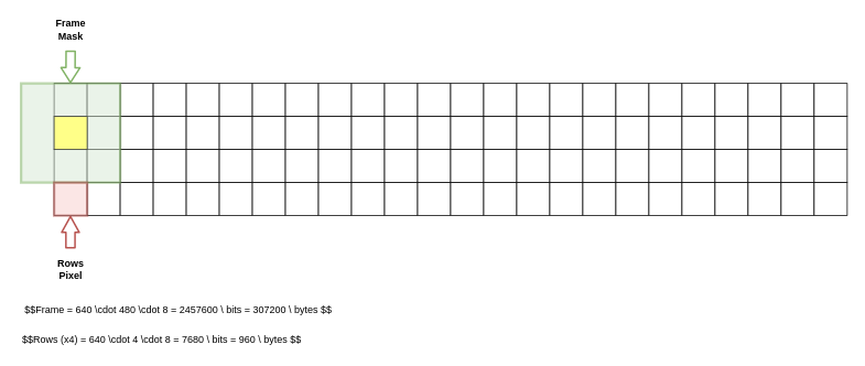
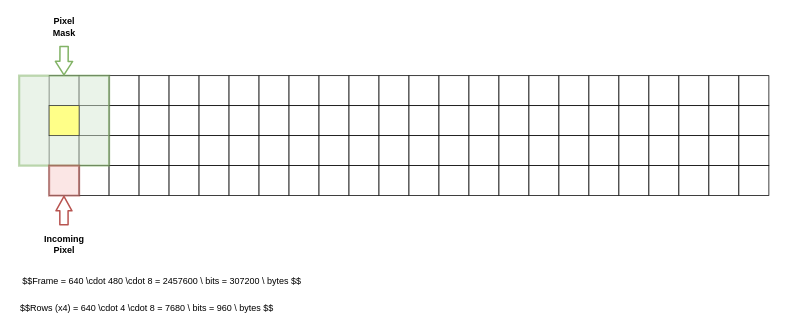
  <mxCell id="0" />
  <mxCell id="1" parent="0" />
  <mxCell id="2" value="" style="rounded=0;whiteSpace=wrap;html=1;" parent="1" vertex="1"><mxGeometry x="65" y="100" width="40" height="40" as="geometry" /></mxCell>
  <mxCell id="3" value="" style="rounded=0;whiteSpace=wrap;html=1;" parent="1" vertex="1"><mxGeometry x="105" y="100" width="40" height="40" as="geometry" /></mxCell>
  <mxCell id="4" value="" style="rounded=0;whiteSpace=wrap;html=1;" parent="1" vertex="1"><mxGeometry x="145" y="100" width="40" height="40" as="geometry" /></mxCell>
  <mxCell id="5" value="" style="rounded=0;whiteSpace=wrap;html=1;" parent="1" vertex="1"><mxGeometry x="185" y="100" width="40" height="40" as="geometry" /></mxCell>
  <mxCell id="6" value="" style="rounded=0;whiteSpace=wrap;html=1;" parent="1" vertex="1"><mxGeometry x="225" y="100" width="40" height="40" as="geometry" /></mxCell>
  <mxCell id="7" value="" style="rounded=0;whiteSpace=wrap;html=1;" parent="1" vertex="1"><mxGeometry x="265" y="100" width="40" height="40" as="geometry" /></mxCell>
  <mxCell id="8" value="" style="rounded=0;whiteSpace=wrap;html=1;" parent="1" vertex="1"><mxGeometry x="305" y="100" width="40" height="40" as="geometry" /></mxCell>
  <mxCell id="9" value="" style="rounded=0;whiteSpace=wrap;html=1;" parent="1" vertex="1"><mxGeometry x="345" y="100" width="40" height="40" as="geometry" /></mxCell>
  <mxCell id="10" value="" style="rounded=0;whiteSpace=wrap;html=1;" parent="1" vertex="1"><mxGeometry x="385" y="100" width="40" height="40" as="geometry" /></mxCell>
  <mxCell id="11" value="" style="rounded=0;whiteSpace=wrap;html=1;" parent="1" vertex="1"><mxGeometry x="425" y="100" width="40" height="40" as="geometry" /></mxCell>
  <mxCell id="12" value="" style="rounded=0;whiteSpace=wrap;html=1;" parent="1" vertex="1"><mxGeometry x="465" y="100" width="40" height="40" as="geometry" /></mxCell>
  <mxCell id="13" value="" style="rounded=0;whiteSpace=wrap;html=1;" parent="1" vertex="1"><mxGeometry x="505" y="100" width="40" height="40" as="geometry" /></mxCell>
  <mxCell id="14" value="" style="rounded=0;whiteSpace=wrap;html=1;" parent="1" vertex="1"><mxGeometry x="545" y="100" width="40" height="40" as="geometry" /></mxCell>
  <mxCell id="15" value="" style="rounded=0;whiteSpace=wrap;html=1;" parent="1" vertex="1"><mxGeometry x="585" y="100" width="40" height="40" as="geometry" /></mxCell>
  <mxCell id="16" value="" style="rounded=0;whiteSpace=wrap;html=1;" parent="1" vertex="1"><mxGeometry x="625" y="100" width="40" height="40" as="geometry" /></mxCell>
  <mxCell id="17" value="" style="rounded=0;whiteSpace=wrap;html=1;" parent="1" vertex="1"><mxGeometry x="665" y="100" width="40" height="40" as="geometry" /></mxCell>
  <mxCell id="18" value="" style="rounded=0;whiteSpace=wrap;html=1;" parent="1" vertex="1"><mxGeometry x="705" y="100" width="40" height="40" as="geometry" /></mxCell>
  <mxCell id="19" value="" style="rounded=0;whiteSpace=wrap;html=1;" parent="1" vertex="1"><mxGeometry x="745" y="100" width="40" height="40" as="geometry" /></mxCell>
  <mxCell id="20" value="" style="rounded=0;whiteSpace=wrap;html=1;" parent="1" vertex="1"><mxGeometry x="785" y="100" width="40" height="40" as="geometry" /></mxCell>
  <mxCell id="21" value="" style="rounded=0;whiteSpace=wrap;html=1;" parent="1" vertex="1"><mxGeometry x="825" y="100" width="40" height="40" as="geometry" /></mxCell>
  <mxCell id="22" value="" style="rounded=0;whiteSpace=wrap;html=1;" parent="1" vertex="1"><mxGeometry x="865" y="100" width="40" height="40" as="geometry" /></mxCell>
  <mxCell id="23" value="" style="rounded=0;whiteSpace=wrap;html=1;" parent="1" vertex="1"><mxGeometry x="905" y="100" width="40" height="40" as="geometry" /></mxCell>
  <mxCell id="24" value="" style="rounded=0;whiteSpace=wrap;html=1;" parent="1" vertex="1"><mxGeometry x="945" y="100" width="40" height="40" as="geometry" /></mxCell>
  <mxCell id="25" value="" style="rounded=0;whiteSpace=wrap;html=1;" parent="1" vertex="1"><mxGeometry x="985" y="100" width="40" height="40" as="geometry" /></mxCell>
  <mxCell id="26" value="" style="rounded=0;whiteSpace=wrap;html=1;" parent="1" vertex="1"><mxGeometry x="65" y="140" width="40" height="40" as="geometry" /></mxCell>
  <mxCell id="27" value="" style="rounded=0;whiteSpace=wrap;html=1;" parent="1" vertex="1"><mxGeometry x="105" y="140" width="40" height="40" as="geometry" /></mxCell>
  <mxCell id="28" value="" style="rounded=0;whiteSpace=wrap;html=1;" parent="1" vertex="1"><mxGeometry x="145" y="140" width="40" height="40" as="geometry" /></mxCell>
  <mxCell id="29" value="" style="rounded=0;whiteSpace=wrap;html=1;" parent="1" vertex="1"><mxGeometry x="185" y="140" width="40" height="40" as="geometry" /></mxCell>
  <mxCell id="30" value="" style="rounded=0;whiteSpace=wrap;html=1;" parent="1" vertex="1"><mxGeometry x="225" y="140" width="40" height="40" as="geometry" /></mxCell>
  <mxCell id="31" value="" style="rounded=0;whiteSpace=wrap;html=1;" parent="1" vertex="1"><mxGeometry x="265" y="140" width="40" height="40" as="geometry" /></mxCell>
  <mxCell id="32" value="" style="rounded=0;whiteSpace=wrap;html=1;" parent="1" vertex="1"><mxGeometry x="305" y="140" width="40" height="40" as="geometry" /></mxCell>
  <mxCell id="33" value="" style="rounded=0;whiteSpace=wrap;html=1;" parent="1" vertex="1"><mxGeometry x="345" y="140" width="40" height="40" as="geometry" /></mxCell>
  <mxCell id="34" value="" style="rounded=0;whiteSpace=wrap;html=1;" parent="1" vertex="1"><mxGeometry x="385" y="140" width="40" height="40" as="geometry" /></mxCell>
  <mxCell id="35" value="" style="rounded=0;whiteSpace=wrap;html=1;" parent="1" vertex="1"><mxGeometry x="425" y="140" width="40" height="40" as="geometry" /></mxCell>
  <mxCell id="36" value="" style="rounded=0;whiteSpace=wrap;html=1;" parent="1" vertex="1"><mxGeometry x="465" y="140" width="40" height="40" as="geometry" /></mxCell>
  <mxCell id="37" value="" style="rounded=0;whiteSpace=wrap;html=1;" parent="1" vertex="1"><mxGeometry x="505" y="140" width="40" height="40" as="geometry" /></mxCell>
  <mxCell id="38" value="" style="rounded=0;whiteSpace=wrap;html=1;" parent="1" vertex="1"><mxGeometry x="545" y="140" width="40" height="40" as="geometry" /></mxCell>
  <mxCell id="39" value="" style="rounded=0;whiteSpace=wrap;html=1;" parent="1" vertex="1"><mxGeometry x="585" y="140" width="40" height="40" as="geometry" /></mxCell>
  <mxCell id="40" value="" style="rounded=0;whiteSpace=wrap;html=1;" parent="1" vertex="1"><mxGeometry x="625" y="140" width="40" height="40" as="geometry" /></mxCell>
  <mxCell id="41" value="" style="rounded=0;whiteSpace=wrap;html=1;" parent="1" vertex="1"><mxGeometry x="665" y="140" width="40" height="40" as="geometry" /></mxCell>
  <mxCell id="42" value="" style="rounded=0;whiteSpace=wrap;html=1;" parent="1" vertex="1"><mxGeometry x="705" y="140" width="40" height="40" as="geometry" /></mxCell>
  <mxCell id="43" value="" style="rounded=0;whiteSpace=wrap;html=1;" parent="1" vertex="1"><mxGeometry x="745" y="140" width="40" height="40" as="geometry" /></mxCell>
  <mxCell id="44" value="" style="rounded=0;whiteSpace=wrap;html=1;" parent="1" vertex="1"><mxGeometry x="785" y="140" width="40" height="40" as="geometry" /></mxCell>
  <mxCell id="45" value="" style="rounded=0;whiteSpace=wrap;html=1;" parent="1" vertex="1"><mxGeometry x="825" y="140" width="40" height="40" as="geometry" /></mxCell>
  <mxCell id="46" value="" style="rounded=0;whiteSpace=wrap;html=1;" parent="1" vertex="1"><mxGeometry x="865" y="140" width="40" height="40" as="geometry" /></mxCell>
  <mxCell id="47" value="" style="rounded=0;whiteSpace=wrap;html=1;" parent="1" vertex="1"><mxGeometry x="905" y="140" width="40" height="40" as="geometry" /></mxCell>
  <mxCell id="48" value="" style="rounded=0;whiteSpace=wrap;html=1;" parent="1" vertex="1"><mxGeometry x="945" y="140" width="40" height="40" as="geometry" /></mxCell>
  <mxCell id="49" value="" style="rounded=0;whiteSpace=wrap;html=1;" parent="1" vertex="1"><mxGeometry x="985" y="140" width="40" height="40" as="geometry" /></mxCell>
  <mxCell id="50" value="" style="rounded=0;whiteSpace=wrap;html=1;" parent="1" vertex="1"><mxGeometry x="65" y="180" width="40" height="40" as="geometry" /></mxCell>
  <mxCell id="51" value="" style="rounded=0;whiteSpace=wrap;html=1;" parent="1" vertex="1"><mxGeometry x="105" y="180" width="40" height="40" as="geometry" /></mxCell>
  <mxCell id="52" value="" style="rounded=0;whiteSpace=wrap;html=1;" parent="1" vertex="1"><mxGeometry x="145" y="180" width="40" height="40" as="geometry" /></mxCell>
  <mxCell id="53" value="" style="rounded=0;whiteSpace=wrap;html=1;" parent="1" vertex="1"><mxGeometry x="185" y="180" width="40" height="40" as="geometry" /></mxCell>
  <mxCell id="54" value="" style="rounded=0;whiteSpace=wrap;html=1;" parent="1" vertex="1"><mxGeometry x="225" y="180" width="40" height="40" as="geometry" /></mxCell>
  <mxCell id="55" value="" style="rounded=0;whiteSpace=wrap;html=1;" parent="1" vertex="1"><mxGeometry x="265" y="180" width="40" height="40" as="geometry" /></mxCell>
  <mxCell id="56" value="" style="rounded=0;whiteSpace=wrap;html=1;" parent="1" vertex="1"><mxGeometry x="305" y="180" width="40" height="40" as="geometry" /></mxCell>
  <mxCell id="57" value="" style="rounded=0;whiteSpace=wrap;html=1;" parent="1" vertex="1"><mxGeometry x="345" y="180" width="40" height="40" as="geometry" /></mxCell>
  <mxCell id="58" value="" style="rounded=0;whiteSpace=wrap;html=1;" parent="1" vertex="1"><mxGeometry x="385" y="180" width="40" height="40" as="geometry" /></mxCell>
  <mxCell id="59" value="" style="rounded=0;whiteSpace=wrap;html=1;" parent="1" vertex="1"><mxGeometry x="425" y="180" width="40" height="40" as="geometry" /></mxCell>
  <mxCell id="60" value="" style="rounded=0;whiteSpace=wrap;html=1;" parent="1" vertex="1"><mxGeometry x="465" y="180" width="40" height="40" as="geometry" /></mxCell>
  <mxCell id="61" value="" style="rounded=0;whiteSpace=wrap;html=1;" parent="1" vertex="1"><mxGeometry x="505" y="180" width="40" height="40" as="geometry" /></mxCell>
  <mxCell id="62" value="" style="rounded=0;whiteSpace=wrap;html=1;" parent="1" vertex="1"><mxGeometry x="545" y="180" width="40" height="40" as="geometry" /></mxCell>
  <mxCell id="63" value="" style="rounded=0;whiteSpace=wrap;html=1;" parent="1" vertex="1"><mxGeometry x="585" y="180" width="40" height="40" as="geometry" /></mxCell>
  <mxCell id="64" value="" style="rounded=0;whiteSpace=wrap;html=1;" parent="1" vertex="1"><mxGeometry x="625" y="180" width="40" height="40" as="geometry" /></mxCell>
  <mxCell id="65" value="" style="rounded=0;whiteSpace=wrap;html=1;" parent="1" vertex="1"><mxGeometry x="665" y="180" width="40" height="40" as="geometry" /></mxCell>
  <mxCell id="66" value="" style="rounded=0;whiteSpace=wrap;html=1;" parent="1" vertex="1"><mxGeometry x="705" y="180" width="40" height="40" as="geometry" /></mxCell>
  <mxCell id="67" value="" style="rounded=0;whiteSpace=wrap;html=1;" parent="1" vertex="1"><mxGeometry x="745" y="180" width="40" height="40" as="geometry" /></mxCell>
  <mxCell id="68" value="" style="rounded=0;whiteSpace=wrap;html=1;" parent="1" vertex="1"><mxGeometry x="785" y="180" width="40" height="40" as="geometry" /></mxCell>
  <mxCell id="69" value="" style="rounded=0;whiteSpace=wrap;html=1;" parent="1" vertex="1"><mxGeometry x="825" y="180" width="40" height="40" as="geometry" /></mxCell>
  <mxCell id="70" value="" style="rounded=0;whiteSpace=wrap;html=1;" parent="1" vertex="1"><mxGeometry x="865" y="180" width="40" height="40" as="geometry" /></mxCell>
  <mxCell id="71" value="" style="rounded=0;whiteSpace=wrap;html=1;" parent="1" vertex="1"><mxGeometry x="905" y="180" width="40" height="40" as="geometry" /></mxCell>
  <mxCell id="72" value="" style="rounded=0;whiteSpace=wrap;html=1;" parent="1" vertex="1"><mxGeometry x="945" y="180" width="40" height="40" as="geometry" /></mxCell>
  <mxCell id="73" value="" style="rounded=0;whiteSpace=wrap;html=1;" parent="1" vertex="1"><mxGeometry x="985" y="180" width="40" height="40" as="geometry" /></mxCell>
  <mxCell id="74" value="" style="rounded=0;whiteSpace=wrap;html=1;" parent="1" vertex="1"><mxGeometry x="65" y="220" width="40" height="40" as="geometry" /></mxCell>
  <mxCell id="75" value="" style="rounded=0;whiteSpace=wrap;html=1;" parent="1" vertex="1"><mxGeometry x="105" y="220" width="40" height="40" as="geometry" /></mxCell>
  <mxCell id="76" value="" style="rounded=0;whiteSpace=wrap;html=1;" parent="1" vertex="1"><mxGeometry x="145" y="220" width="40" height="40" as="geometry" /></mxCell>
  <mxCell id="77" value="" style="rounded=0;whiteSpace=wrap;html=1;" parent="1" vertex="1"><mxGeometry x="185" y="220" width="40" height="40" as="geometry" /></mxCell>
  <mxCell id="78" value="" style="rounded=0;whiteSpace=wrap;html=1;" parent="1" vertex="1"><mxGeometry x="225" y="220" width="40" height="40" as="geometry" /></mxCell>
  <mxCell id="79" value="" style="rounded=0;whiteSpace=wrap;html=1;" parent="1" vertex="1"><mxGeometry x="265" y="220" width="40" height="40" as="geometry" /></mxCell>
  <mxCell id="80" value="" style="rounded=0;whiteSpace=wrap;html=1;" parent="1" vertex="1"><mxGeometry x="305" y="220" width="40" height="40" as="geometry" /></mxCell>
  <mxCell id="81" value="" style="rounded=0;whiteSpace=wrap;html=1;" parent="1" vertex="1"><mxGeometry x="345" y="220" width="40" height="40" as="geometry" /></mxCell>
  <mxCell id="82" value="" style="rounded=0;whiteSpace=wrap;html=1;" parent="1" vertex="1"><mxGeometry x="385" y="220" width="40" height="40" as="geometry" /></mxCell>
  <mxCell id="83" value="" style="rounded=0;whiteSpace=wrap;html=1;" parent="1" vertex="1"><mxGeometry x="425" y="220" width="40" height="40" as="geometry" /></mxCell>
  <mxCell id="84" value="" style="rounded=0;whiteSpace=wrap;html=1;" parent="1" vertex="1"><mxGeometry x="465" y="220" width="40" height="40" as="geometry" /></mxCell>
  <mxCell id="85" value="" style="rounded=0;whiteSpace=wrap;html=1;" parent="1" vertex="1"><mxGeometry x="505" y="220" width="40" height="40" as="geometry" /></mxCell>
  <mxCell id="86" value="" style="rounded=0;whiteSpace=wrap;html=1;" parent="1" vertex="1"><mxGeometry x="545" y="220" width="40" height="40" as="geometry" /></mxCell>
  <mxCell id="87" value="" style="rounded=0;whiteSpace=wrap;html=1;" parent="1" vertex="1"><mxGeometry x="585" y="220" width="40" height="40" as="geometry" /></mxCell>
  <mxCell id="88" value="" style="rounded=0;whiteSpace=wrap;html=1;" parent="1" vertex="1"><mxGeometry x="625" y="220" width="40" height="40" as="geometry" /></mxCell>
  <mxCell id="89" value="" style="rounded=0;whiteSpace=wrap;html=1;" parent="1" vertex="1"><mxGeometry x="665" y="220" width="40" height="40" as="geometry" /></mxCell>
  <mxCell id="90" value="" style="rounded=0;whiteSpace=wrap;html=1;" parent="1" vertex="1"><mxGeometry x="705" y="220" width="40" height="40" as="geometry" /></mxCell>
  <mxCell id="91" value="" style="rounded=0;whiteSpace=wrap;html=1;" parent="1" vertex="1"><mxGeometry x="745" y="220" width="40" height="40" as="geometry" /></mxCell>
  <mxCell id="92" value="" style="rounded=0;whiteSpace=wrap;html=1;" parent="1" vertex="1"><mxGeometry x="785" y="220" width="40" height="40" as="geometry" /></mxCell>
  <mxCell id="93" value="" style="rounded=0;whiteSpace=wrap;html=1;" parent="1" vertex="1"><mxGeometry x="825" y="220" width="40" height="40" as="geometry" /></mxCell>
  <mxCell id="94" value="" style="rounded=0;whiteSpace=wrap;html=1;" parent="1" vertex="1"><mxGeometry x="865" y="220" width="40" height="40" as="geometry" /></mxCell>
  <mxCell id="95" value="" style="rounded=0;whiteSpace=wrap;html=1;" parent="1" vertex="1"><mxGeometry x="905" y="220" width="40" height="40" as="geometry" /></mxCell>
  <mxCell id="96" value="" style="rounded=0;whiteSpace=wrap;html=1;" parent="1" vertex="1"><mxGeometry x="945" y="220" width="40" height="40" as="geometry" /></mxCell>
  <mxCell id="97" value="" style="rounded=0;whiteSpace=wrap;html=1;" parent="1" vertex="1"><mxGeometry x="985" y="220" width="40" height="40" as="geometry" /></mxCell>
  <mxCell id="98" value="" style="whiteSpace=wrap;html=1;aspect=fixed;fillColor=#d5e8d4;strokeWidth=3;strokeColor=#82b366;opacity=50;" parent="1" vertex="1"><mxGeometry x="25" y="100" width="120" height="120" as="geometry" /></mxCell>
  <mxCell id="99" value="" style="shape=flexArrow;endArrow=classic;html=1;strokeWidth=2;fillColor=none;strokeColor=#82b366;endWidth=10;endSize=5.344;" parent="1" edge="1"><mxGeometry width="50" height="50" relative="1" as="geometry"><mxPoint x="85" y="60" as="sourcePoint" /><mxPoint x="84.79" y="100" as="targetPoint" /></mxGeometry></mxCell>
  <mxCell id="100" value="" style="shape=flexArrow;endArrow=classic;html=1;strokeWidth=2;fillColor=none;strokeColor=#b85450;endWidth=8.4;endSize=5.732;" parent="1" edge="1"><mxGeometry width="50" height="50" relative="1" as="geometry"><mxPoint x="84.8" y="300" as="sourcePoint" /><mxPoint x="84.8" y="260" as="targetPoint" /></mxGeometry></mxCell>
  <mxCell id="101" value="" style="rounded=0;whiteSpace=wrap;html=1;strokeWidth=3;fillColor=#f8cecc;strokeColor=#b85450;opacity=50;" parent="1" vertex="1"><mxGeometry x="65" y="220" width="40" height="40" as="geometry" /></mxCell>
- <mxCell id="102" value="Frame&lt;br&gt;Mask" style="text;html=1;align=center;verticalAlign=middle;resizable=0;points=[];autosize=1;strokeColor=none;fillColor=none;fontStyle=1" parent="1" vertex="1"><mxGeometry x="60" y="20" width="50" height="30" as="geometry" /></mxCell>
- <mxCell id="103" value="Rows &lt;br&gt;Pixel" style="text;html=1;align=center;verticalAlign=middle;resizable=0;points=[];autosize=1;strokeColor=none;fillColor=none;fontStyle=1" parent="1" vertex="1"><mxGeometry x="50" y="310" width="70" height="30" as="geometry" /></mxCell>
+ <mxCell id="102" value="Pixel&lt;br&gt;Mask" style="text;html=1;align=center;verticalAlign=middle;resizable=0;points=[];autosize=1;strokeColor=none;fillColor=none;fontStyle=1" parent="1" vertex="1"><mxGeometry x="60" y="20" width="50" height="30" as="geometry" /></mxCell>
+ <mxCell id="103" value="Incoming &lt;br&gt;Pixel" style="text;html=1;align=center;verticalAlign=middle;resizable=0;points=[];autosize=1;strokeColor=none;fillColor=none;fontStyle=1" parent="1" vertex="1"><mxGeometry x="50" y="310" width="70" height="30" as="geometry" /></mxCell>
  <mxCell id="104" value="" style="rounded=0;whiteSpace=wrap;html=1;fillColor=#ffff88;strokeColor=#36393d;" parent="1" vertex="1"><mxGeometry x="65" y="140" width="40" height="40" as="geometry" /></mxCell>
  <mxCell id="105" value="$$Frame = 640 \cdot 480 \cdot 8 = 2457600 \ bits = 307200 \ bytes $$" style="text;html=1;align=center;verticalAlign=middle;resizable=0;points=[];autosize=1;strokeColor=none;fillColor=none;" parent="1" vertex="1"><mxGeometry x="20" y="365" width="390" height="20" as="geometry" /></mxCell>
  <mxCell id="106" value="$$Rows (x4) = 640 \cdot 4 \cdot 8 = 7680 \ bits = 960 \ bytes $$" style="text;html=1;align=center;verticalAlign=middle;resizable=0;points=[];autosize=1;strokeColor=none;fillColor=none;" parent="1" vertex="1"><mxGeometry x="20" y="400" width="350" height="20" as="geometry" /></mxCell>
